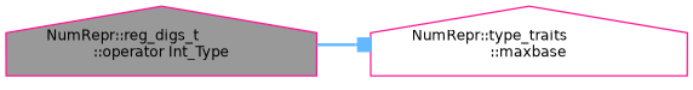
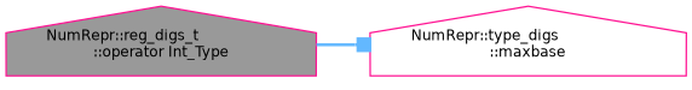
  digraph {
    rankdir=LR
    node [color=deeppink fontname=Helvetica fontsize=10 shape=house style=filled]
    n1 [fillcolor=grey60 fontcolor=black height=0.2 label="NumRepr::reg_digs_t\l::operator Int_Type" width=0.4]
-   n2 [fillcolor=white height=0.2 label="NumRepr::type_traits\l::maxbase" width=0.4]
+   n2 [fillcolor=white height=0.2 label="NumRepr::type_digs\l::maxbase" width=0.4]
    n1 -> n2 [color=steelblue1 fontname=Helvetica fontsize=10 labelfontname=Helvetica labelfontsize=10 style=bold arrowhead=box]
  }
